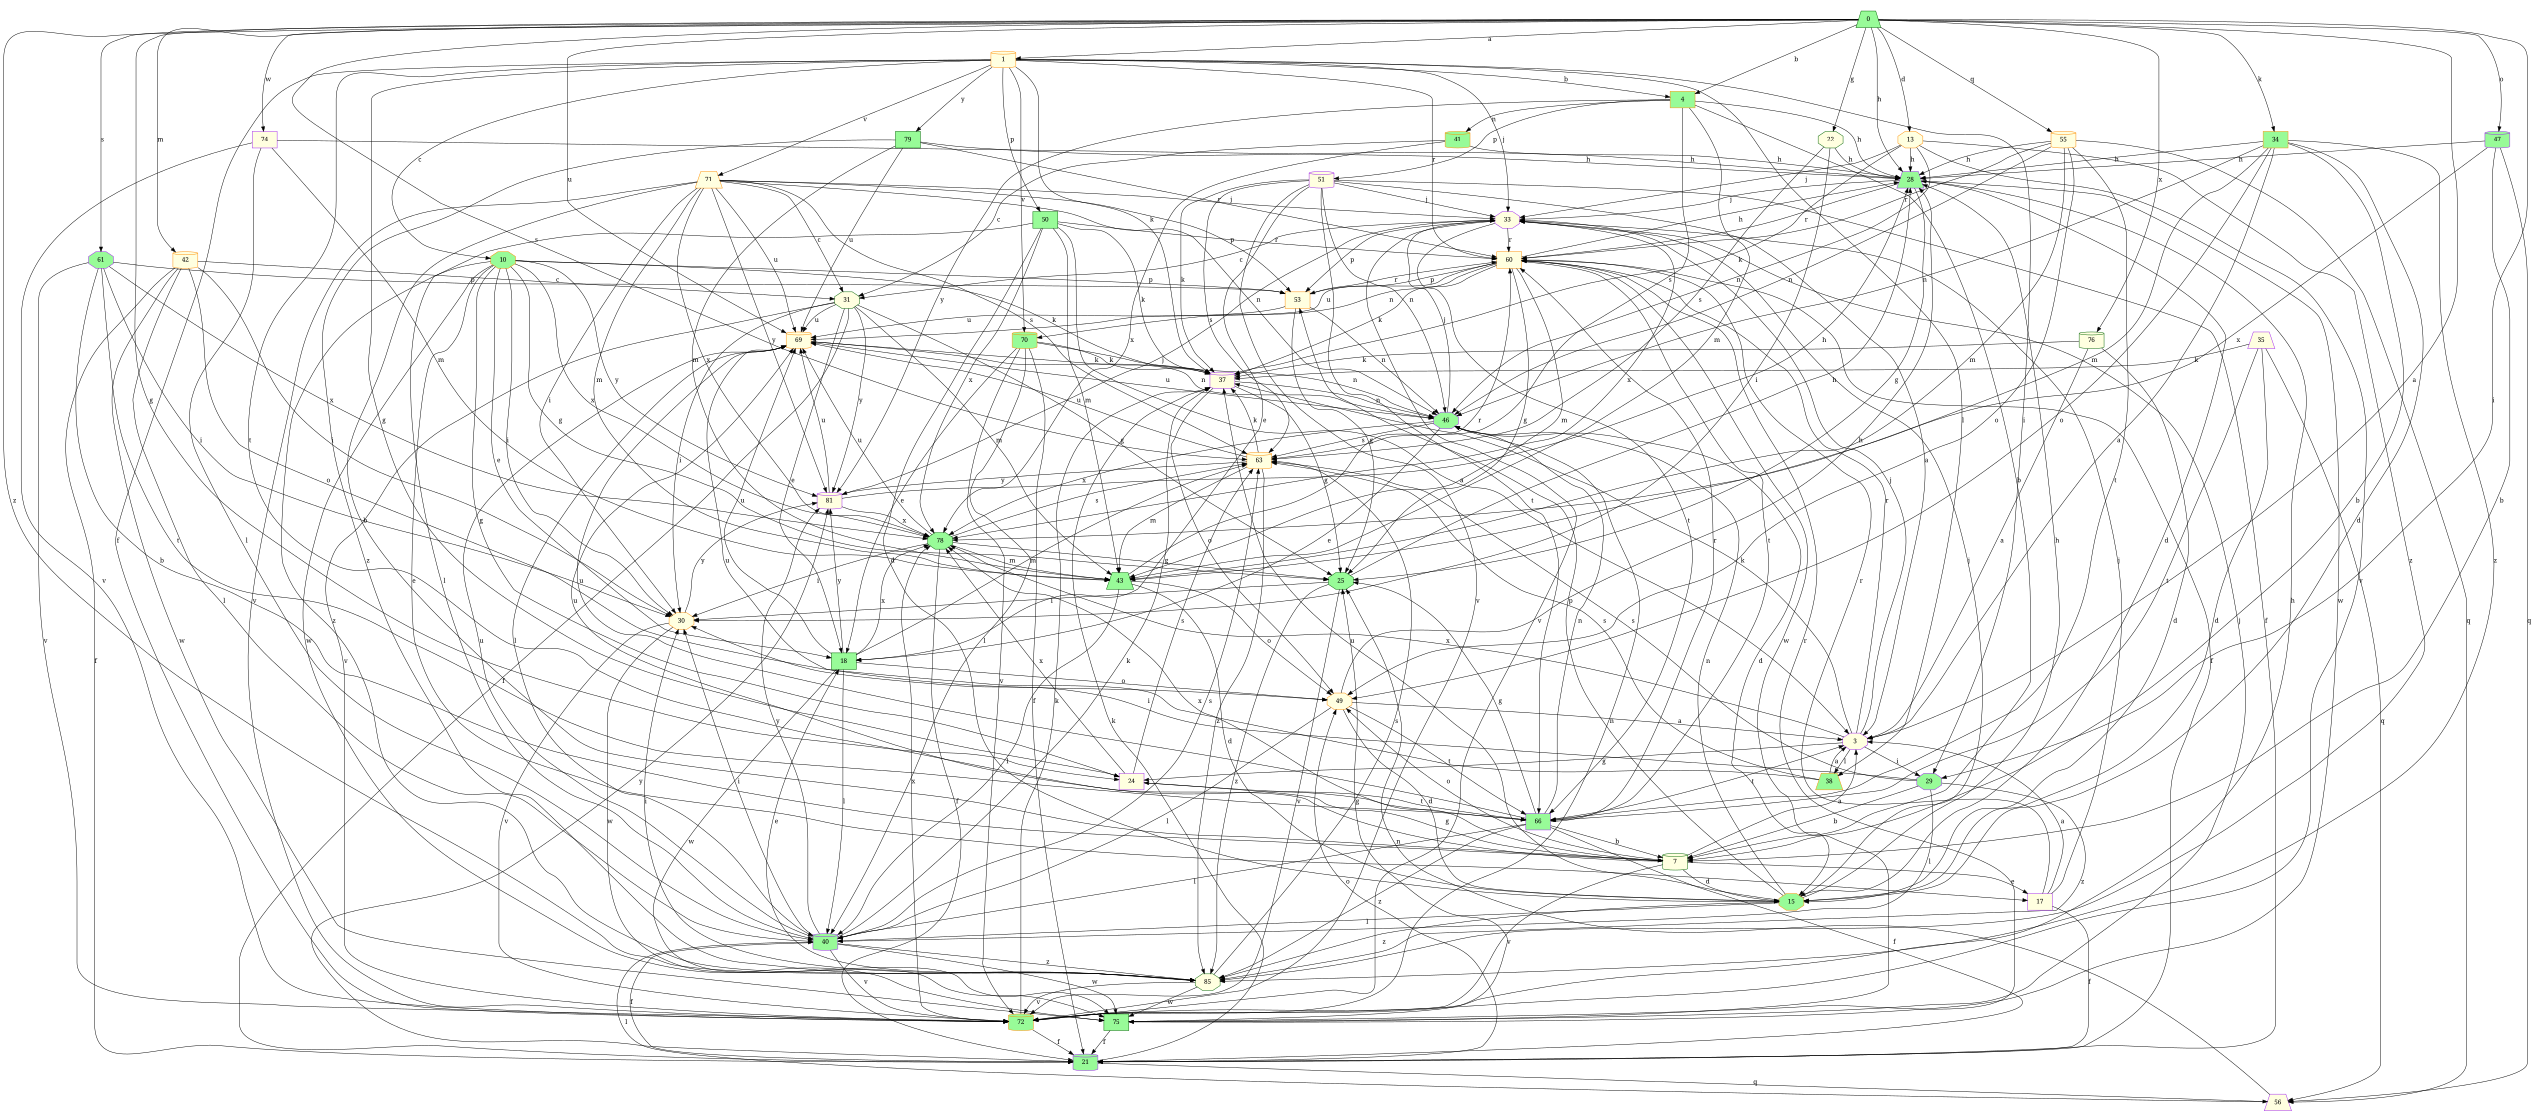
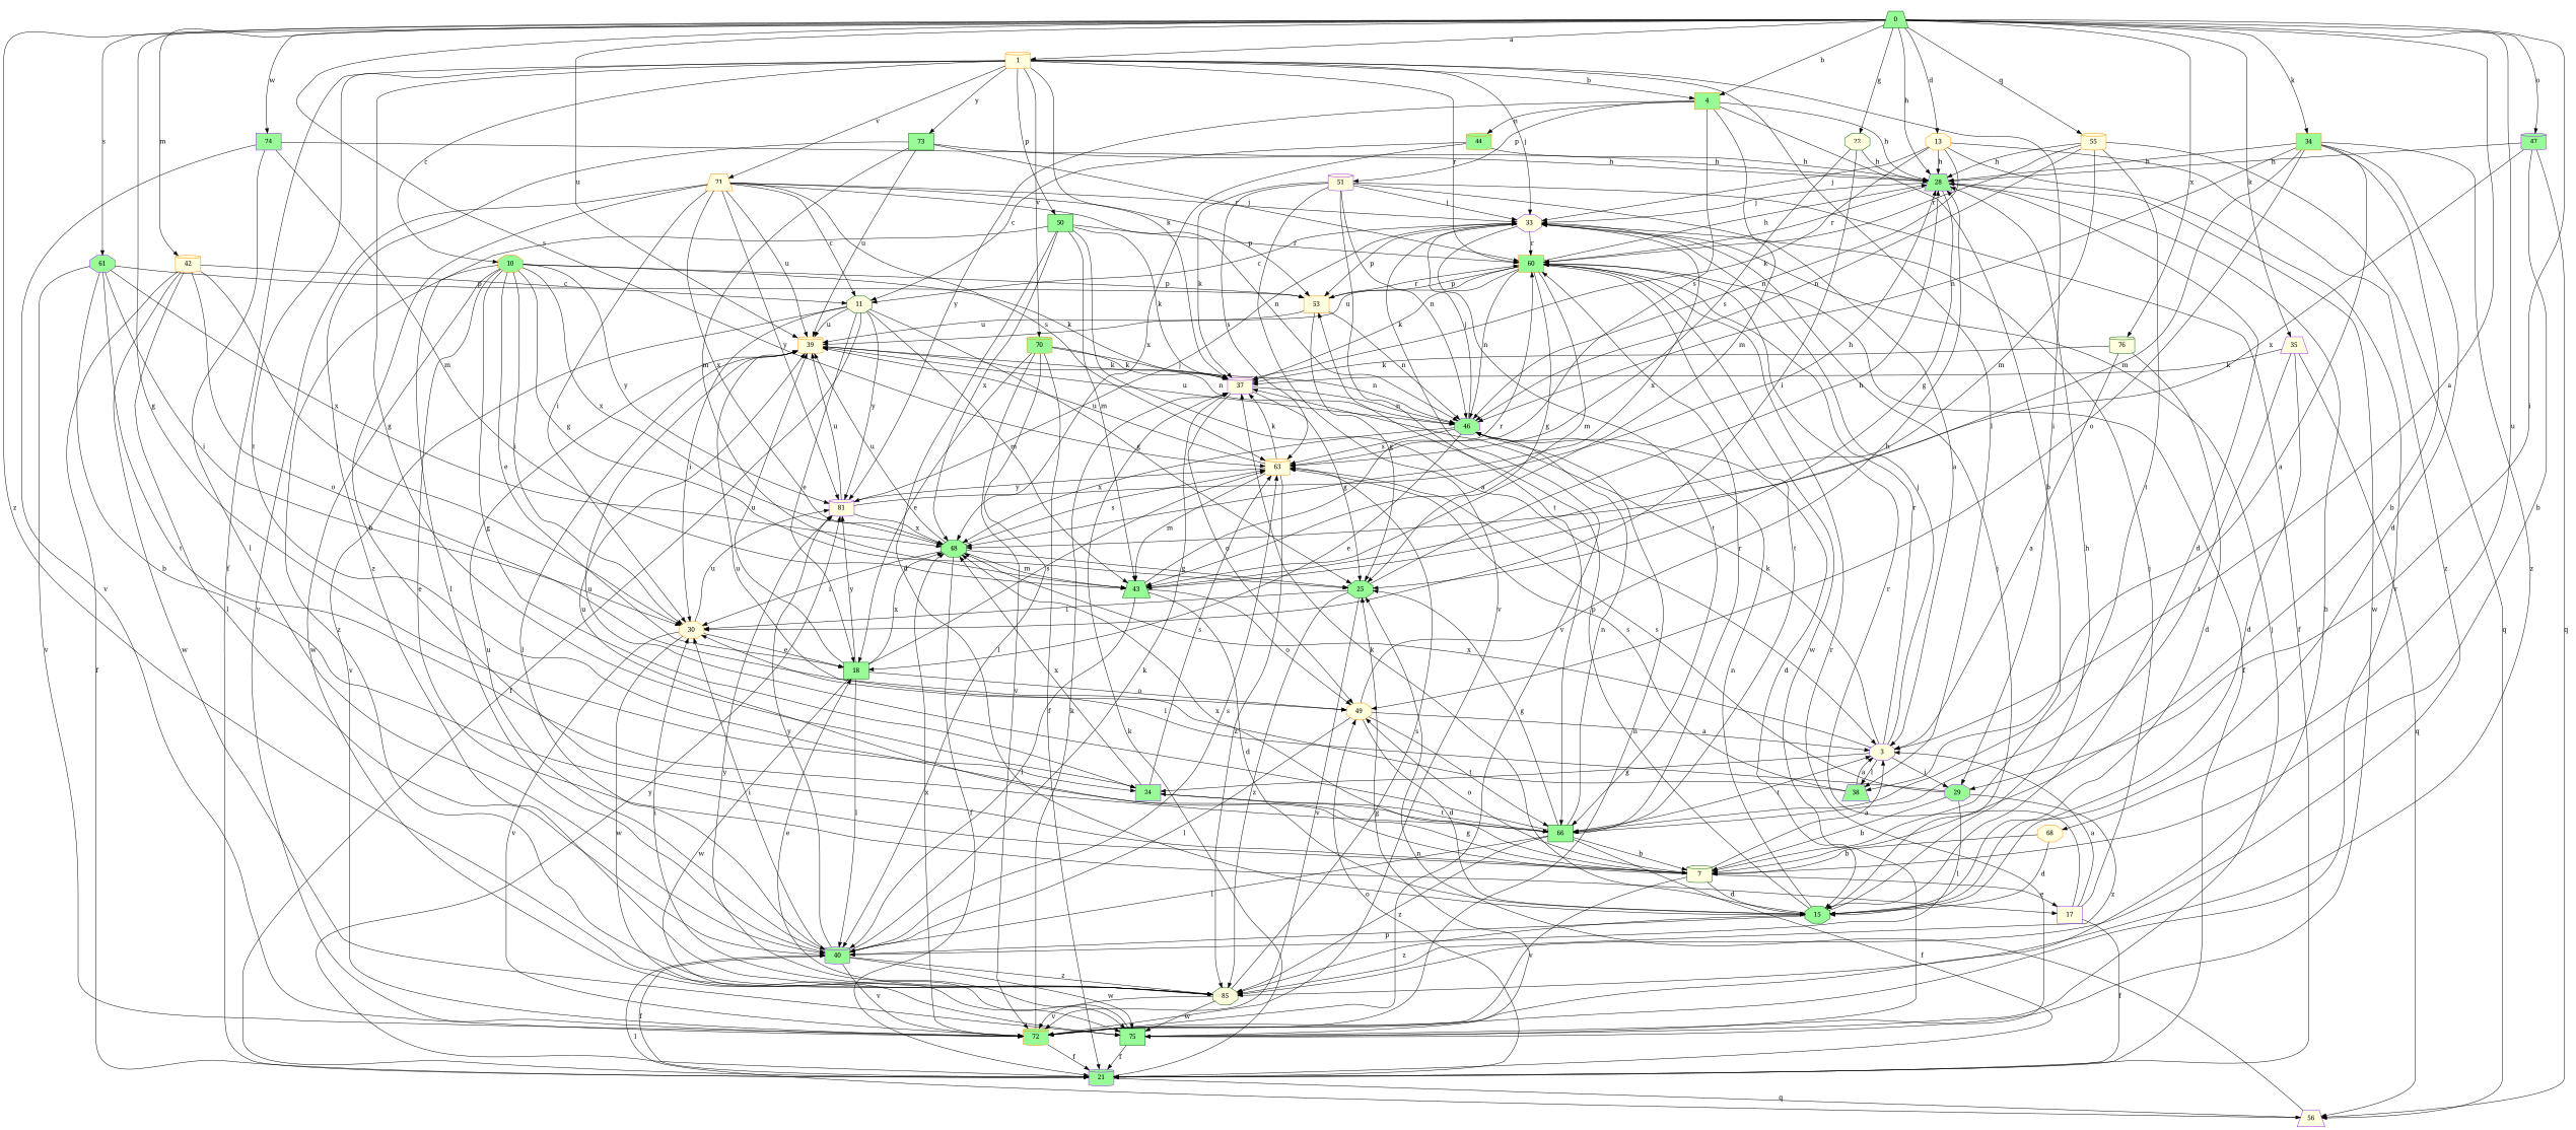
  strict digraph {
    fontname="Noto Serif"
    node [color=darkorange fillcolor=palegreen fontname="Noto Serif" shape=cylinder style=filled]
    edge [fontname="Noto Serif"]
    0 [color=darkgreen shape=trapezium]
    1 [fillcolor=lightyellow]
    3 [color=purple fillcolor=lightyellow shape=octagon]
    4 [shape=box]
    13 [fillcolor=lightyellow shape=octagon]
    22 [color=darkgreen fillcolor=lightyellow shape=octagon]
-   24 [color=purple fillcolor=lightyellow shape=box]
+   24 [color=purple shape=box]
    28 [color=purple shape=trapezium]
    29 [color=purple shape=octagon]
    34 [shape=box]
    35 [color=purple fillcolor=lightyellow shape=trapezium]
    42 [fillcolor=lightyellow]
    47 [color=purple]
    55 [fillcolor=lightyellow]
    61 [color=purple shape=octagon]
    63 [fillcolor=lightyellow]
-   69 [fillcolor=lightyellow]
-   74 [color=purple fillcolor=lightyellow shape=box]
+   68 [fillcolor=lightyellow shape=octagon]
+   69 [fillcolor=lightyellow label=39]
+   74 [color=purple shape=box]
    76 [color=darkgreen fillcolor=lightyellow]
    85 [color=darkgreen fillcolor=lightyellow shape=octagon]
    10 [shape=octagon]
    21 [color=purple]
    33 [color=purple fillcolor=lightyellow shape=octagon]
    37 [color=purple fillcolor=lightyellow]
-   38 [shape=trapezium]
+   38 [color=purple shape=trapezium]
    50 [color=darkgreen shape=box]
-   60 [fillcolor=lightyellow shape=box]
-   66 [color=purple shape=box]
+   60 [shape=box]
+   66 [color=darkgreen shape=box]
    70
    71 [fillcolor=lightyellow shape=trapezium]
-   79 [color=darkgreen shape=box]
-   78 [color=darkgreen shape=octagon]
+   79 [color=darkgreen shape=box label=73]
+   78 [color=darkgreen shape=octagon label=48]
    7 [color=darkgreen fillcolor=lightyellow]
    43 [color=darkgreen shape=trapezium]
-   44 [label=41]
+   44
    51 [color=purple fillcolor=lightyellow]
    81 [color=purple fillcolor=lightyellow]
    72
    46 [color=purple shape=octagon]
    30 [fillcolor=lightyellow shape=octagon]
-   15 [shape=octagon]
+   15 [color=darkgreen shape=octagon]
    25 [color=darkgreen shape=octagon]
    75 [color=darkgreen shape=box]
    40 [color=purple]
    49 [fillcolor=lightyellow shape=octagon]
    56 [color=purple fillcolor=lightyellow shape=trapezium]
-   11 [color=darkgreen fillcolor=lightyellow shape=octagon label=31]
+   11 [color=darkgreen fillcolor=lightyellow shape=octagon]
    53 [fillcolor=lightyellow shape=box]
    18 [color=darkgreen shape=box]
    17 [color=purple fillcolor=lightyellow shape=box]
    0 -> 1 [label=a]
    0 -> 3 [label=a]
    0 -> 4 [label=b]
    0 -> 13 [label=d]
    0 -> 22 [label=g]
    0 -> 24 [label=g]
    0 -> 28 [label=h]
    0 -> 29 [label=i]
    0 -> 34 [label=k]
+   0 -> 35 [label=k]
    0 -> 42 [label=m]
    0 -> 47 [label=o]
    0 -> 55 [label=q]
    0 -> 61 [label=s]
    0 -> 63 [label=s]
+   0 -> 68 [label=u]
    0 -> 69 [label=u]
    0 -> 74 [label=w]
    0 -> 76 [label=x]
    0 -> 85 [label=z]
    1 -> 4 [label=b]
    1 -> 24 [label=g]
    1 -> 29 [label=i]
    1 -> 10 [label=c]
-   1 -> 72 [label=f]
+   1 -> 21 [label=f]
    1 -> 33 [label=j]
    1 -> 37 [label=k]
    1 -> 38 [label=l]
    1 -> 50 [label=p]
    1 -> 60 [label=r]
    1 -> 66 [label=t]
    1 -> 70 [label=v]
    1 -> 71 [label=v]
    1 -> 79 [label=y]
    3 -> 24 [label=g]
    3 -> 29 [label=i]
    3 -> 33 [label=j]
    3 -> 37 [label=k]
    3 -> 38 [label=l]
    3 -> 60 [label=r]
    3 -> 78 [label=x]
    4 -> 28 [label=h]
    4 -> 63 [label=s]
    4 -> 7 [label=b]
    4 -> 43 [label=m]
    4 -> 44 [label=n]
    4 -> 51 [label=p]
    4 -> 81 [label=y]
    13 -> 28 [label=h]
    13 -> 85 [label=z]
    13 -> 33 [label=j]
    13 -> 37 [label=k]
    13 -> 72 [label=v]
    13 -> 46 [label=n]
    22 -> 28 [label=h]
    22 -> 63 [label=s]
    22 -> 30 [label=i]
    24 -> 63 [label=s]
    24 -> 66 [label=t]
    24 -> 78 [label=x]
    28 -> 33 [label=j]
    28 -> 60 [label=r]
    28 -> 15 [label=d]
    28 -> 25 [label=g]
    28 -> 75 [label=w]
    29 -> 63 [label=s]
    29 -> 85 [label=z]
    29 -> 7 [label=b]
    29 -> 30 [label=i]
    29 -> 40 [label=l]
-   34 -> 3 [label=a]
+   34 -> 38 [label=a]
    34 -> 28 [label=h]
    34 -> 85 [label=z]
    34 -> 7 [label=b]
    34 -> 43 [label=m]
    34 -> 46 [label=n]
    34 -> 15 [label=d]
    34 -> 49 [label=o]
    35 -> 37 [label=k]
    35 -> 66 [label=t]
    35 -> 15 [label=d]
    35 -> 56 [label=q]
    42 -> 21 [label=f]
    42 -> 30 [label=i]
    42 -> 75 [label=w]
    42 -> 40 [label=l]
    42 -> 49 [label=o]
    42 -> 11 [label=c]
    47 -> 28 [label=h]
    47 -> 78 [label=x]
    47 -> 7 [label=b]
    47 -> 56 [label=q]
    55 -> 28 [label=h]
    55 -> 60 [label=r]
    55 -> 66 [label=t]
    55 -> 43 [label=m]
    55 -> 46 [label=n]
-   55 -> 49 [label=o]
    55 -> 56 [label=q]
    61 -> 66 [label=t]
    61 -> 78 [label=x]
    61 -> 7 [label=b]
    61 -> 72 [label=v]
    61 -> 30 [label=i]
    61 -> 53 [label=p]
    63 -> 69 [label=u]
    63 -> 85 [label=z]
    63 -> 37 [label=k]
    63 -> 43 [label=m]
    63 -> 81 [label=y]
+   68 -> 7 [label=b]
+   68 -> 15 [label=d]
    69 -> 37 [label=k]
    69 -> 46 [label=n]
    69 -> 40 [label=l]
    74 -> 28 [label=h]
    74 -> 43 [label=m]
    74 -> 72 [label=v]
    74 -> 40 [label=l]
    76 -> 3 [label=a]
    76 -> 37 [label=k]
    76 -> 15 [label=d]
    85 -> 63 [label=s]
    85 -> 72 [label=v]
    85 -> 30 [label=i]
    85 -> 75 [label=w]
    85 -> 18 [label=e]
    10 -> 24 [label=g]
    10 -> 85 [label=z]
    10 -> 37 [label=k]
    10 -> 78 [label=x]
    10 -> 81 [label=y]
    10 -> 30 [label=i]
    10 -> 25 [label=g]
    10 -> 75 [label=w]
    10 -> 53 [label=p]
    10 -> 18 [label=e]
    10 -> 17 [label=e]
    21 -> 37 [label=k]
    21 -> 81 [label=y]
    21 -> 49 [label=o]
    21 -> 56 [label=q]
    33 -> 60 [label=r]
    33 -> 66 [label=t]
    33 -> 78 [label=x]
    33 -> 72 [label=v]
    33 -> 11 [label=c]
    33 -> 53 [label=p]
    37 -> 46 [label=n]
    37 -> 25 [label=g]
    37 -> 49 [label=o]
    38 -> 3 [label=a]
    38 -> 63 [label=s]
    38 -> 69 [label=u]
    50 -> 3 [label=a]
    50 -> 37 [label=k]
    50 -> 60 [label=r]
    50 -> 78 [label=x]
    50 -> 43 [label=m]
    50 -> 15 [label=d]
    50 -> 40 [label=l]
    60 -> 28 [label=h]
    60 -> 69 [label=u]
    60 -> 21 [label=f]
    60 -> 37 [label=k]
    60 -> 66 [label=t]
    60 -> 43 [label=m]
-   60 -> 70 [label=n]
+   60 -> 46 [label=n]
    60 -> 25 [label=g]
    60 -> 75 [label=w]
    60 -> 53 [label=p]
    66 -> 3 [label=t]
    66 -> 69 [label=u]
    66 -> 85 [label=z]
    66 -> 21 [label=f]
    66 -> 60 [label=r]
    66 -> 7 [label=b]
    66 -> 46 [label=n]
    66 -> 25 [label=g]
    66 -> 40 [label=l]
    70 -> 21 [label=f]
    70 -> 37 [label=k]
    70 -> 72 [label=v]
    70 -> 46 [label=n]
    70 -> 40 [label=l]
    70 -> 18 [label=e]
    71 -> 63 [label=s]
    71 -> 69 [label=u]
    71 -> 33 [label=j]
    71 -> 78 [label=x]
    71 -> 7 [label=b]
-   71 -> 43 [label=m]
    71 -> 81 [label=y]
    71 -> 72 [label=v]
    71 -> 46 [label=n]
    71 -> 30 [label=i]
    71 -> 11 [label=c]
    71 -> 53 [label=p]
    79 -> 28 [label=h]
    79 -> 69 [label=u]
    79 -> 85 [label=z]
    79 -> 60 [label=r]
    79 -> 43 [label=m]
    78 -> 63 [label=s]
    78 -> 69 [label=u]
    78 -> 21 [label=f]
    78 -> 43 [label=m]
    78 -> 30 [label=i]
    78 -> 25 [label=g]
    7 -> 3 [label=a]
    7 -> 24 [label=g]
    7 -> 69 [label=u]
    7 -> 78 [label=x]
    7 -> 72 [label=v]
    7 -> 15 [label=d]
    7 -> 49 [label=o]
    7 -> 17 [label=e]
    43 -> 60 [label=r]
    43 -> 15 [label=d]
    43 -> 40 [label=l]
    43 -> 49 [label=o]
    44 -> 28 [label=h]
    44 -> 78 [label=x]
    44 -> 11 [label=c]
    51 -> 3 [label=a]
    51 -> 63 [label=s]
    51 -> 21 [label=f]
    51 -> 33 [label=j]
    51 -> 37 [label=k]
    51 -> 66 [label=t]
    51 -> 72 [label=v]
    51 -> 46 [label=n]
    81 -> 28 [label=h]
    81 -> 69 [label=u]
    81 -> 33 [label=j]
    81 -> 78 [label=x]
    72 -> 28 [label=h]
    72 -> 21 [label=f]
    72 -> 37 [label=k]
    72 -> 78 [label=x]
    72 -> 46 [label=n]
    46 -> 63 [label=s]
    46 -> 69 [label=u]
    46 -> 33 [label=j]
    46 -> 78 [label=x]
    46 -> 15 [label=d]
    46 -> 18 [label=e]
-   30 -> 81 [label=y]
+   30 -> 81 [label=u]
    30 -> 72 [label=v]
    30 -> 75 [label=w]
-   51 -> 18 [label=e]
+   30 -> 18 [label=e]
    15 -> 28 [label=h]
    15 -> 85 [label=z]
    15 -> 33 [label=j]
-   15 -> 37 [label=u]
+   15 -> 37 [label=k]
    15 -> 46 [label=n]
-   15 -> 40 [label=l]
+   15 -> 40 [label=p]
    15 -> 53 [label=p]
    25 -> 28 [label=h]
    25 -> 85 [label=z]
    25 -> 72 [label=v]
    25 -> 30 [label=i]
    75 -> 21 [label=f]
    75 -> 33 [label=j]
    75 -> 60 [label=r]
+   75 -> 81 [label=y]
    75 -> 25 [label=g]
    40 -> 63 [label=s]
    40 -> 69 [label=u]
    40 -> 85 [label=z]
    40 -> 21 [label=f]
    40 -> 37 [label=k]
    40 -> 81 [label=y]
    40 -> 72 [label=v]
    40 -> 30 [label=i]
    40 -> 75 [label=w]
    49 -> 3 [label=a]
    49 -> 28 [label=h]
    49 -> 66 [label=t]
    49 -> 15 [label=d]
    49 -> 40 [label=l]
    56 -> 25 [label=n]
    56 -> 40 [label=l]
    11 -> 69 [label=u]
    11 -> 21 [label=f]
    11 -> 43 [label=m]
    11 -> 81 [label=y]
    11 -> 72 [label=v]
    11 -> 30 [label=i]
    11 -> 25 [label=g]
    11 -> 18 [label=e]
    53 -> 69 [label=u]
    53 -> 60 [label=r]
    53 -> 46 [label=n]
    53 -> 25 [label=g]
-   18 -> 63 [label=m]
+   18 -> 63 [label=s]
    18 -> 69 [label=u]
    18 -> 78 [label=x]
    18 -> 81 [label=y]
    18 -> 75 [label=w]
    18 -> 40 [label=l]
    18 -> 49 [label=o]
    17 -> 3 [label=a]
    17 -> 21 [label=f]
    17 -> 33 [label=j]
    17 -> 60 [label=r]
  }
